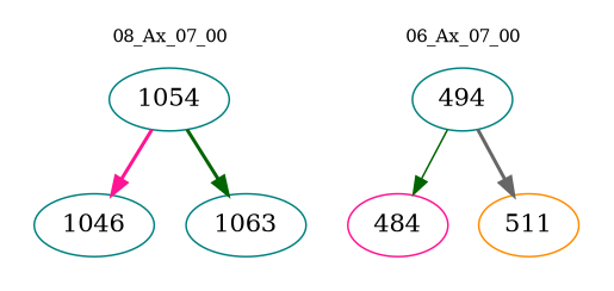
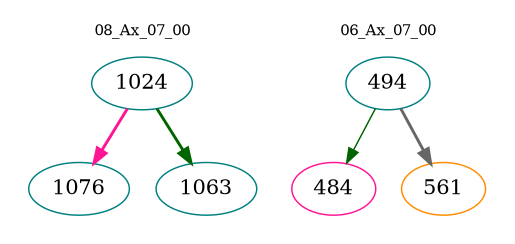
  digraph {
    node [color=teal]
    edge [color=darkgreen style=bold]
-   n1 [label=1054]
-   n2 [label=1046]
+   n1 [label=1024]
+   n2 [label=1076]
    n3 [label=1063]
    n4 [label=494]
    n5 [color=deeppink label=484]
-   n6 [color=darkorange label=511]
+   n6 [color=darkorange label=561]
    subgraph cluster_1 {
      color=white
      fontsize=10
      label="08_Ax_07_00"
      n1
      n2
      n3
    }
    subgraph cluster_2 {
      color=white
      fontsize=10
      label="06_Ax_07_00"
      n4
      n5
      n6
    }
    n1 -> n2 [color=deeppink]
    n1 -> n3
    n4 -> n5 [style=solid]
    n4 -> n6 [color=gray40]
  }
